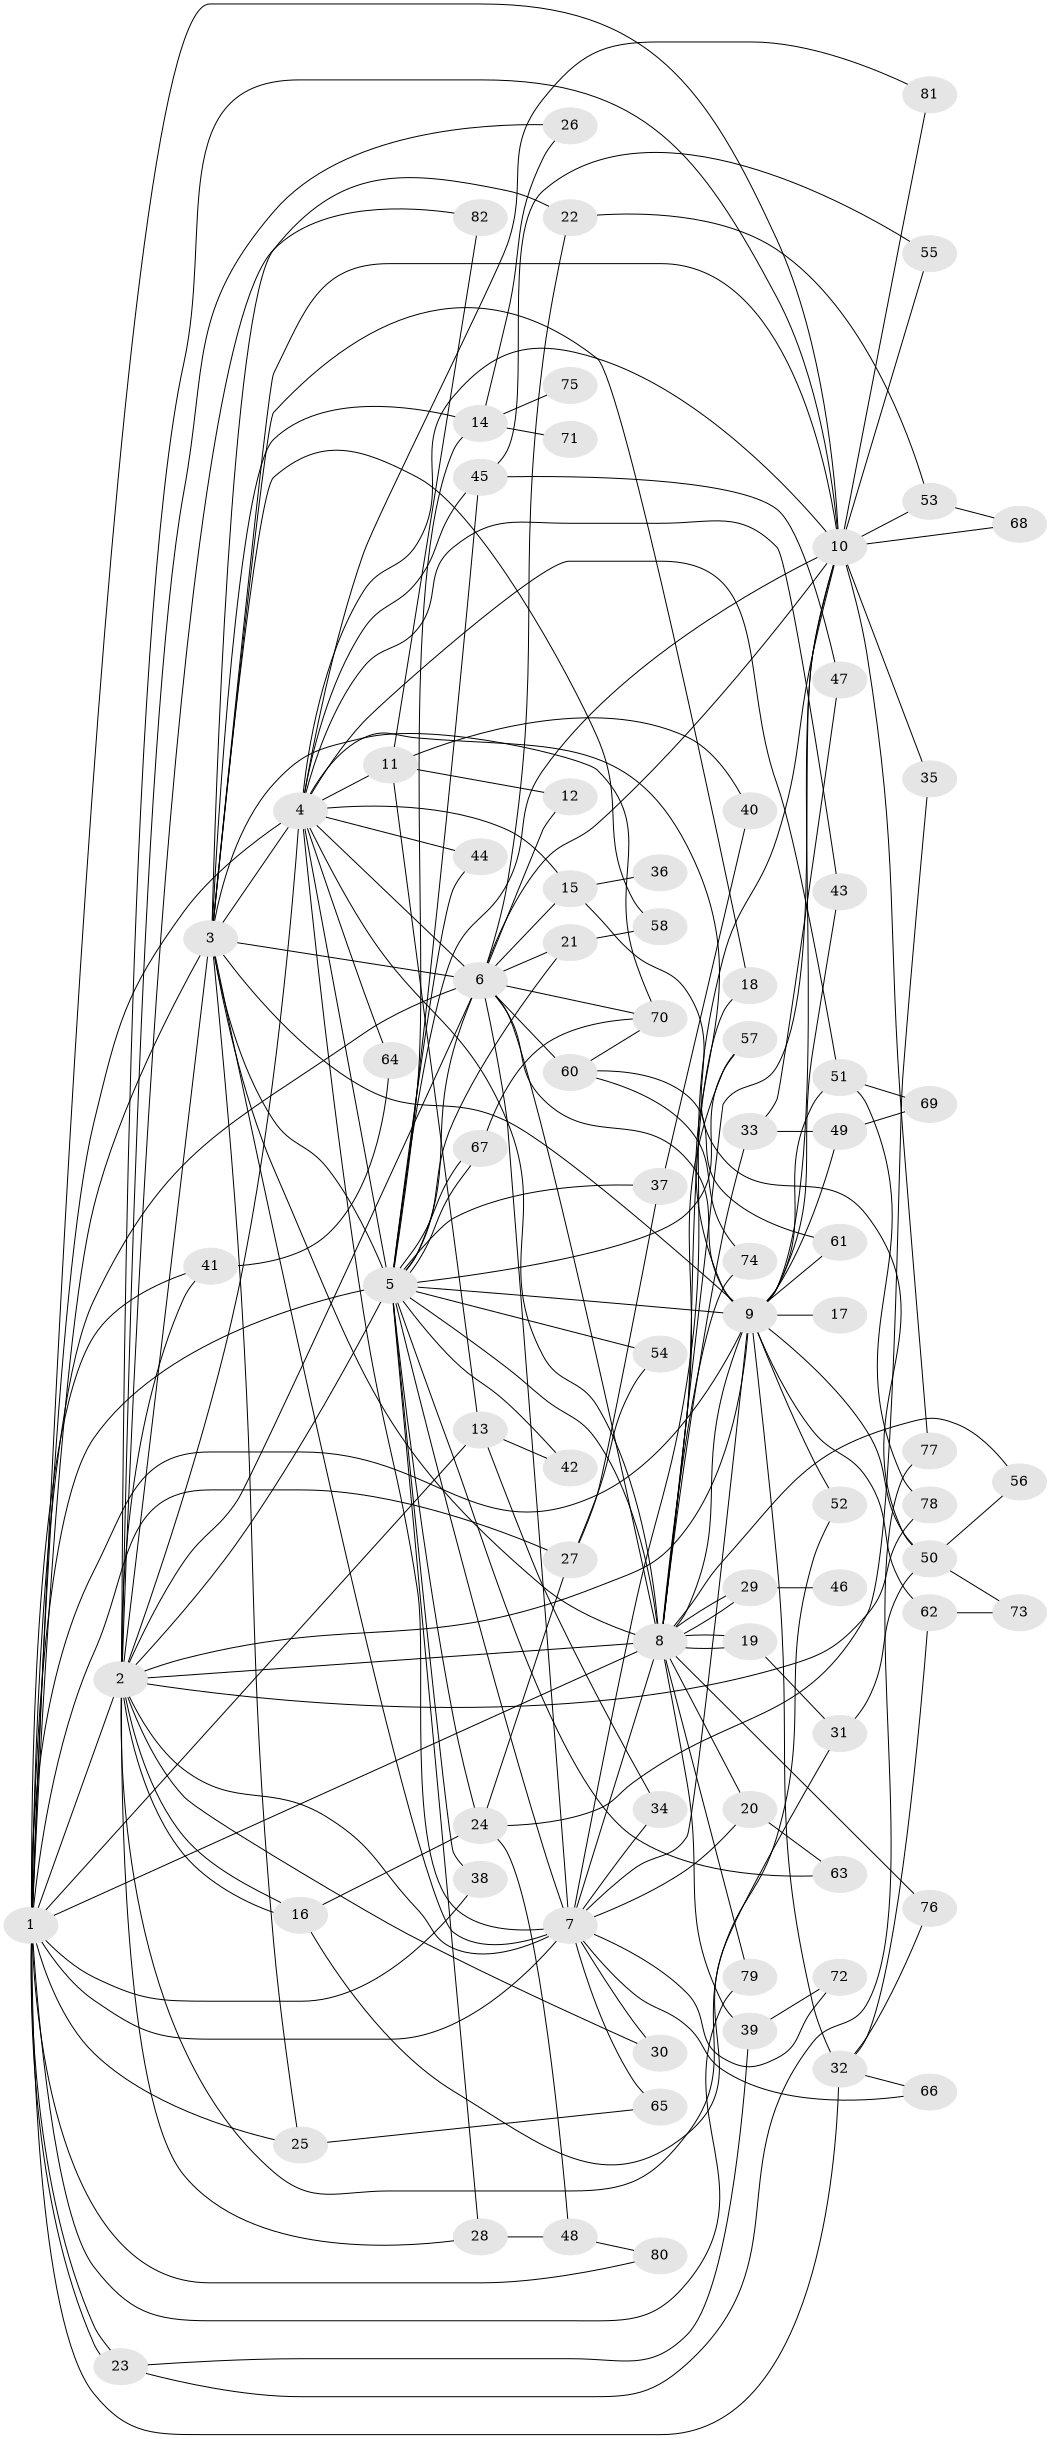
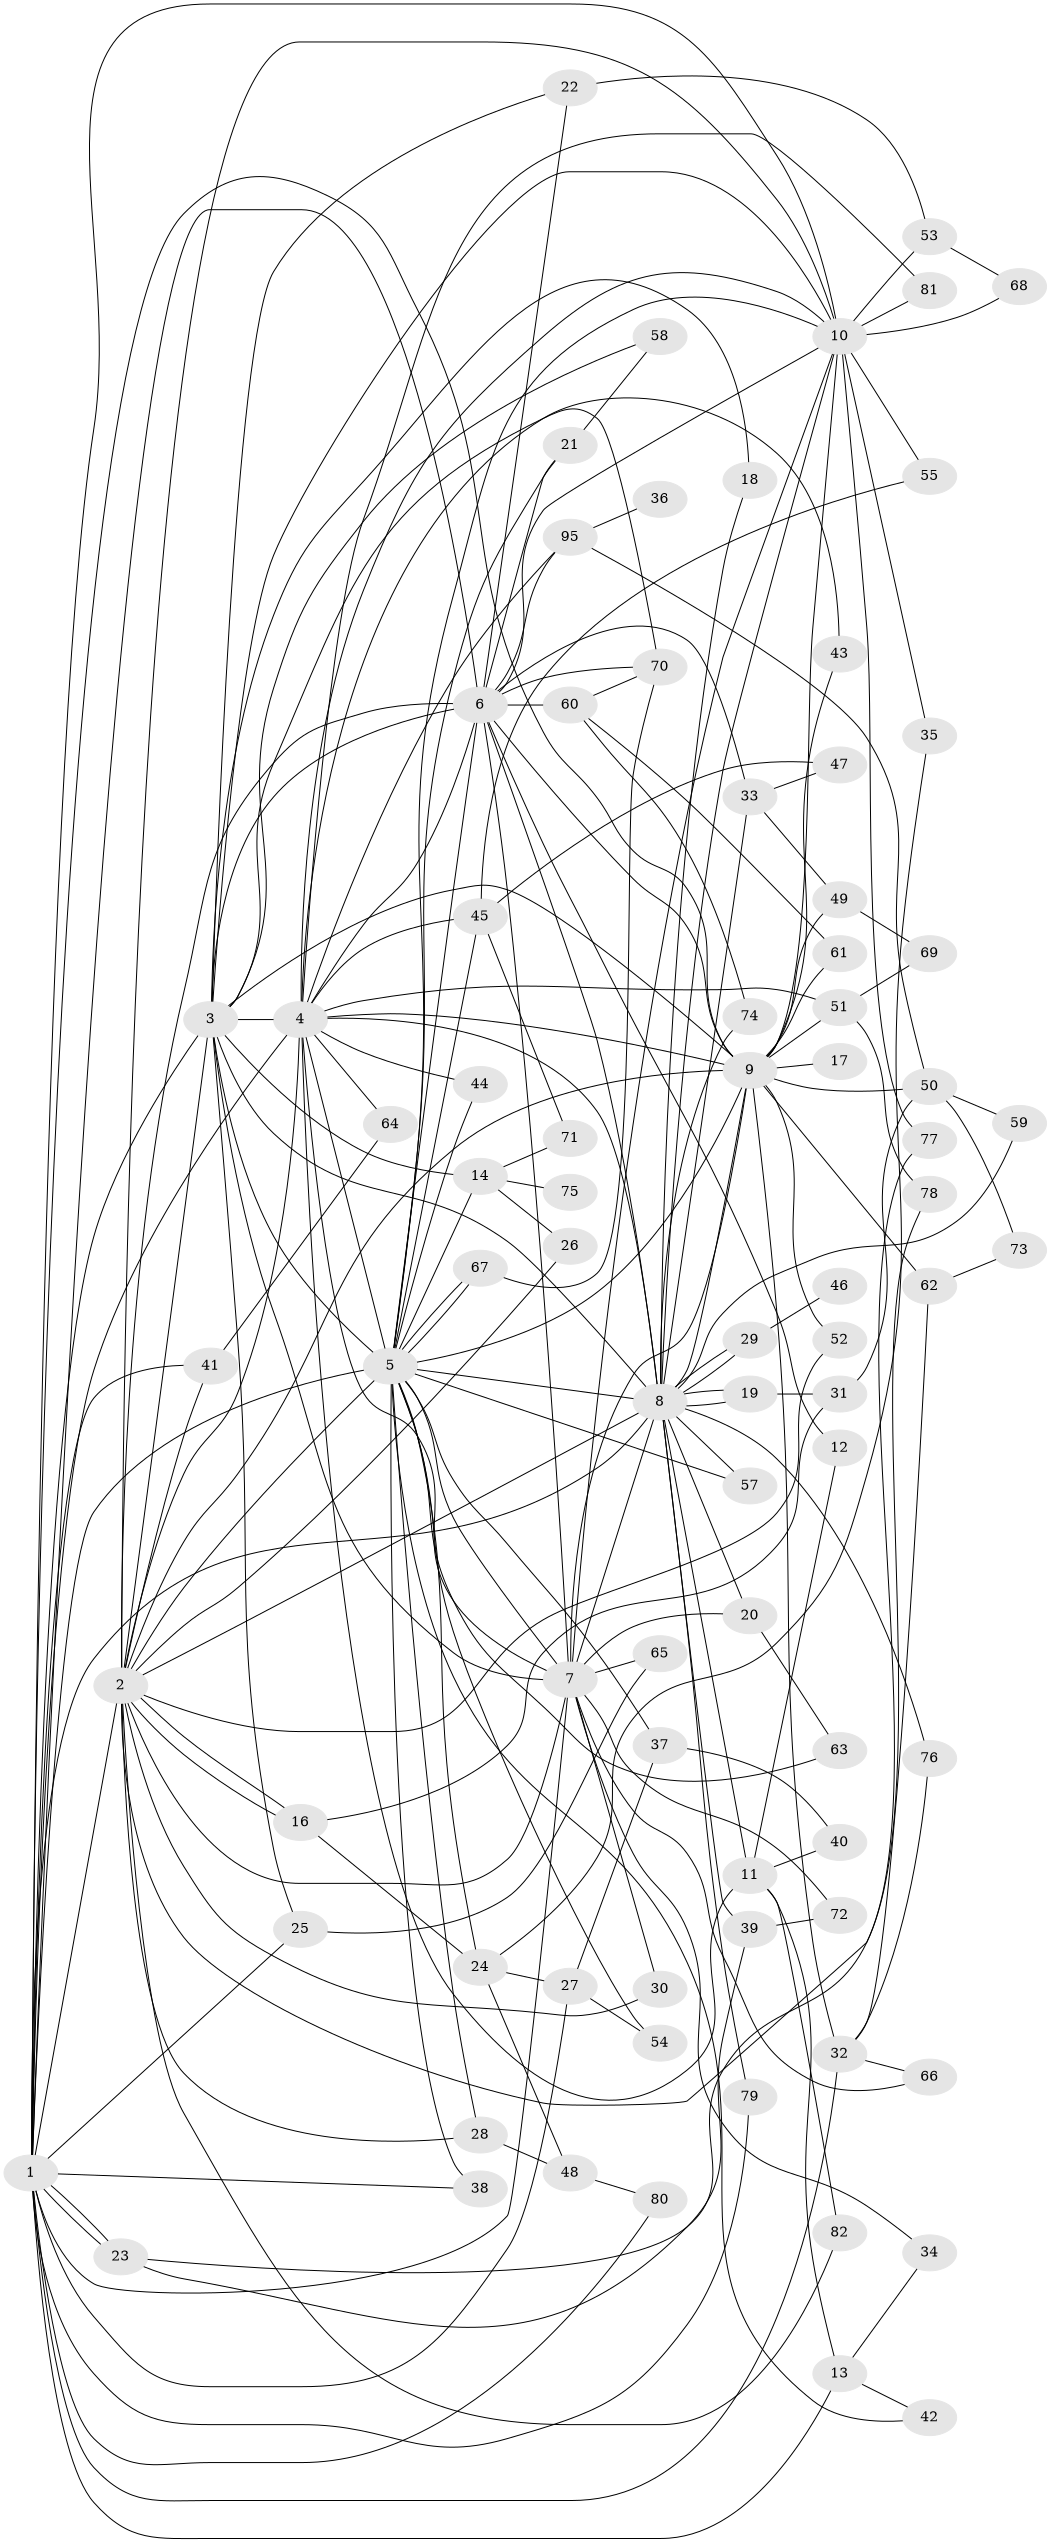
  graph {
    rankdir=LR
    node [color=gray90 style=filled]
    1
    2
    3
    4
    5
    6
    7
    8
    9
    10
    13
    23
    25
    27
    32
    38
    41
    79
    80
    16
    26
    28
    30
    52
    78
    82
    14
    18
    22
    58
    70
    64
    11
-   15
+   15 [label=95]
    43
    44
    45
    51
    81
    21
    24
    37
    42
    54
    57
    63
    67
    60
    12
    33
    20
    34
    65
    66
    72
    19
    29
    39
-   59 [label=56]
+   59
    74
    76
    17
    49
    50
    61
    62
    35
    53
    55
    68
    77
    31
    48
    71
    75
    40
    36
    47
    69
    46
    73
    1 -- 2
    1 -- 3
    1 -- 4
    1 -- 5
    1 -- 6
    1 -- 7
    1 -- 8
    1 -- 9
    1 -- 10
    1 -- 13
    1 -- 23
    1 -- 23
    1 -- 25
    1 -- 27
    1 -- 32
    1 -- 38
    1 -- 41
    1 -- 79
    1 -- 80
    2 -- 3
    2 -- 4
    2 -- 5
    2 -- 6
    2 -- 7
    2 -- 8
    2 -- 9
    2 -- 10
    2 -- 41
    2 -- 16
    2 -- 16
    2 -- 26
    2 -- 28
    2 -- 30
    2 -- 52
    2 -- 78
    2 -- 82
    3 -- 4
    3 -- 5
    3 -- 6
    3 -- 7
    3 -- 8
    3 -- 9
    3 -- 10
    3 -- 25
    3 -- 14
    3 -- 18
    3 -- 22
    3 -- 58
    3 -- 70
    4 -- 5
    4 -- 6
    4 -- 7
    4 -- 8
    4 -- 9
    4 -- 10
    4 -- 64
    4 -- 11
    4 -- 15
    4 -- 43
    4 -- 44
    4 -- 45
    4 -- 51
    4 -- 81
    5 -- 6
    5 -- 7
    5 -- 8
    5 -- 9
    5 -- 10
    5 -- 38
    5 -- 28
    5 -- 14
    5 -- 44
    5 -- 45
    5 -- 21
    5 -- 24
    5 -- 37
    5 -- 42
    5 -- 54
    5 -- 57
    5 -- 63
    5 -- 67
    5 -- 67
    6 -- 7
    6 -- 8
    6 -- 9
    6 -- 10
    6 -- 22
    6 -- 70
    6 -- 15
    6 -- 21
    6 -- 60
    6 -- 12
+   6 -- 33
    7 -- 8
    7 -- 9
    7 -- 10
    7 -- 30
    7 -- 20
    7 -- 34
    7 -- 65
    7 -- 66
    7 -- 72
    8 -- 9
    8 -- 10
    8 -- 79
    8 -- 18
+   8 -- 11
    8 -- 57
    8 -- 33
    8 -- 20
    8 -- 19
    8 -- 19
    8 -- 29
    8 -- 29
    8 -- 39
    8 -- 59
    8 -- 74
    8 -- 76
    9 -- 10
    9 -- 32
    9 -- 52
    9 -- 43
    9 -- 51
    9 -- 17
    9 -- 49
    9 -- 50
    9 -- 61
    9 -- 62
    10 -- 81
    10 -- 35
    10 -- 53
    10 -- 55
    10 -- 68
    10 -- 77
    13 -- 42
    13 -- 34
    23 -- 39
    23 -- 77
    25 -- 65
    27 -- 37
    27 -- 54
    32 -- 66
    32 -- 76
    32 -- 62
    41 -- 64
    16 -- 24
    16 -- 31
    28 -- 48
    14 -- 26
    14 -- 71
    14 -- 75
    22 -- 53
    11 -- 13
    11 -- 82
    11 -- 12
    11 -- 40
    15 -- 50
    15 -- 36
    45 -- 55
+   45 -- 71
    45 -- 47
    51 -- 78
    51 -- 69
    21 -- 58
    24 -- 27
    24 -- 35
    24 -- 48
    37 -- 40
    67 -- 70
    60 -- 70
    60 -- 74
    60 -- 61
    33 -- 49
    33 -- 47
    20 -- 63
    19 -- 31
    29 -- 46
    39 -- 72
    49 -- 69
    50 -- 59
    50 -- 73
    62 -- 73
    53 -- 68
    31 -- 50
    48 -- 80
  }
